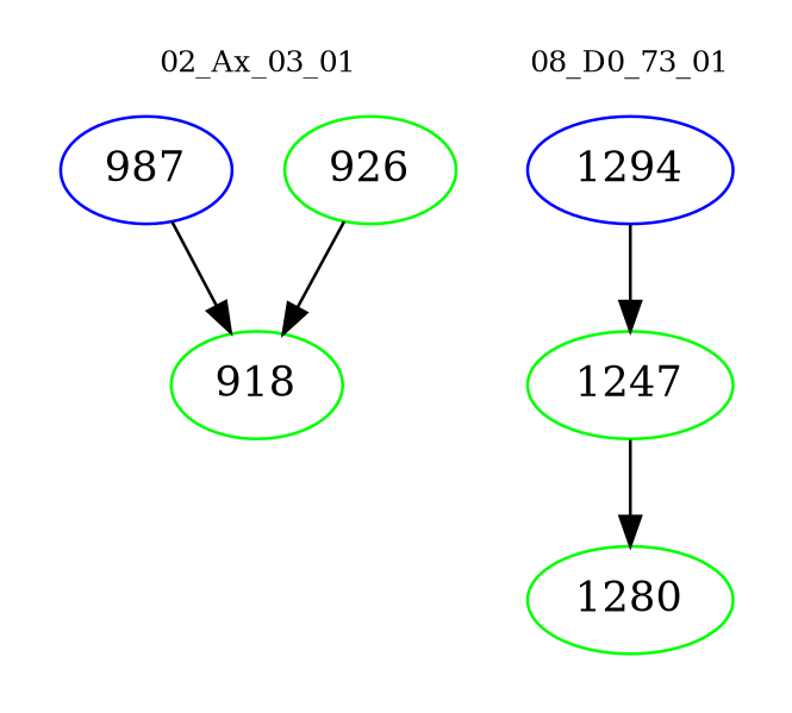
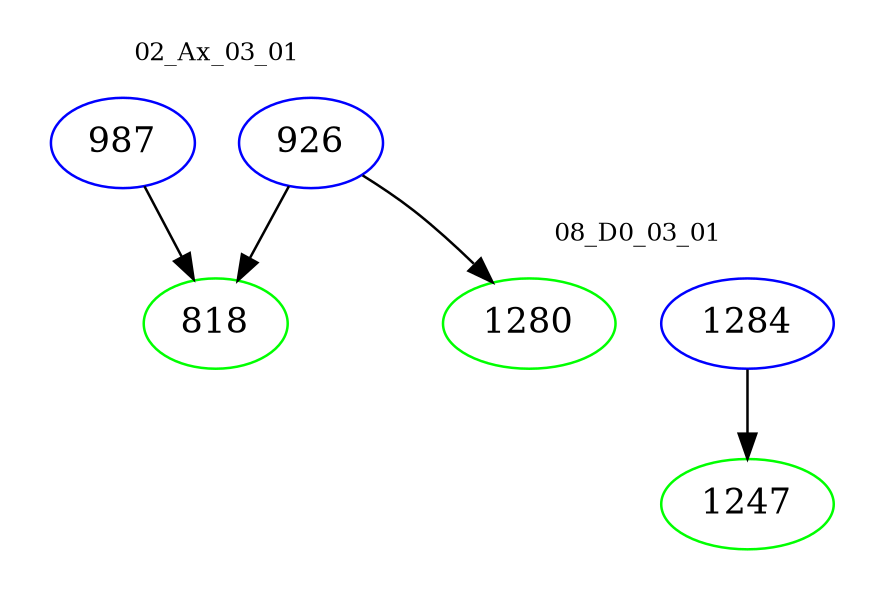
  digraph {
    node [color=blue]
    edge [color=black]
-   n1 [color=green label=926]
-   n2 [color=green label=918]
+   n1 [label=926]
+   n2 [color=green label=818]
    n3 [label=987]
-   n4 [label=1294]
+   n4 [label=1284]
    n5 [color=green label=1247]
    n6 [color=green label=1280]
    subgraph cluster_1 {
      color=white
      fontsize=10
      label="02_Ax_03_01"
      n1
      n2
      n3
    }
    subgraph cluster_2 {
      color=white
      fontsize=10
-     label="08_D0_73_01"
+     label="08_D0_03_01"
      n4
      n5
      n6
    }
    n1 -> n2
    n3 -> n2
    n4 -> n5
-   n5 -> n6
+   n1 -> n6
  }
